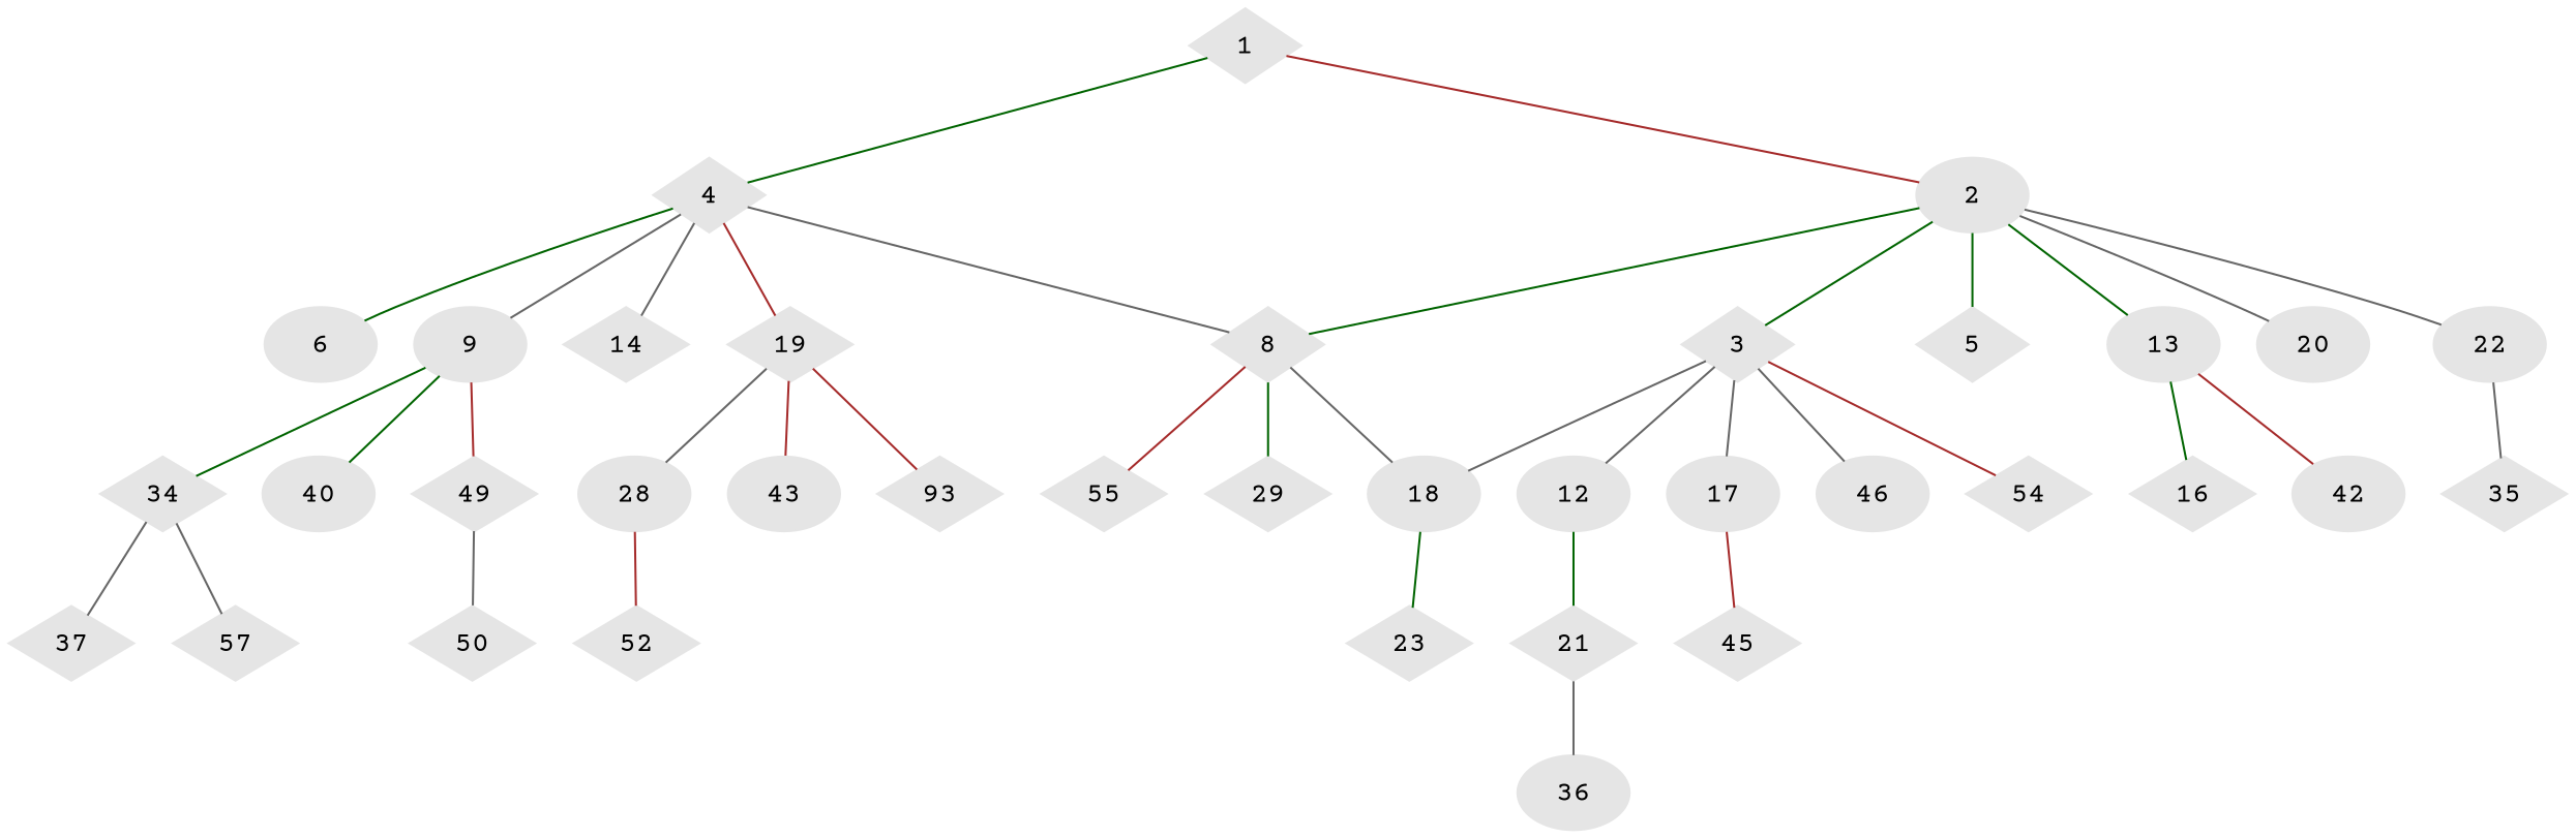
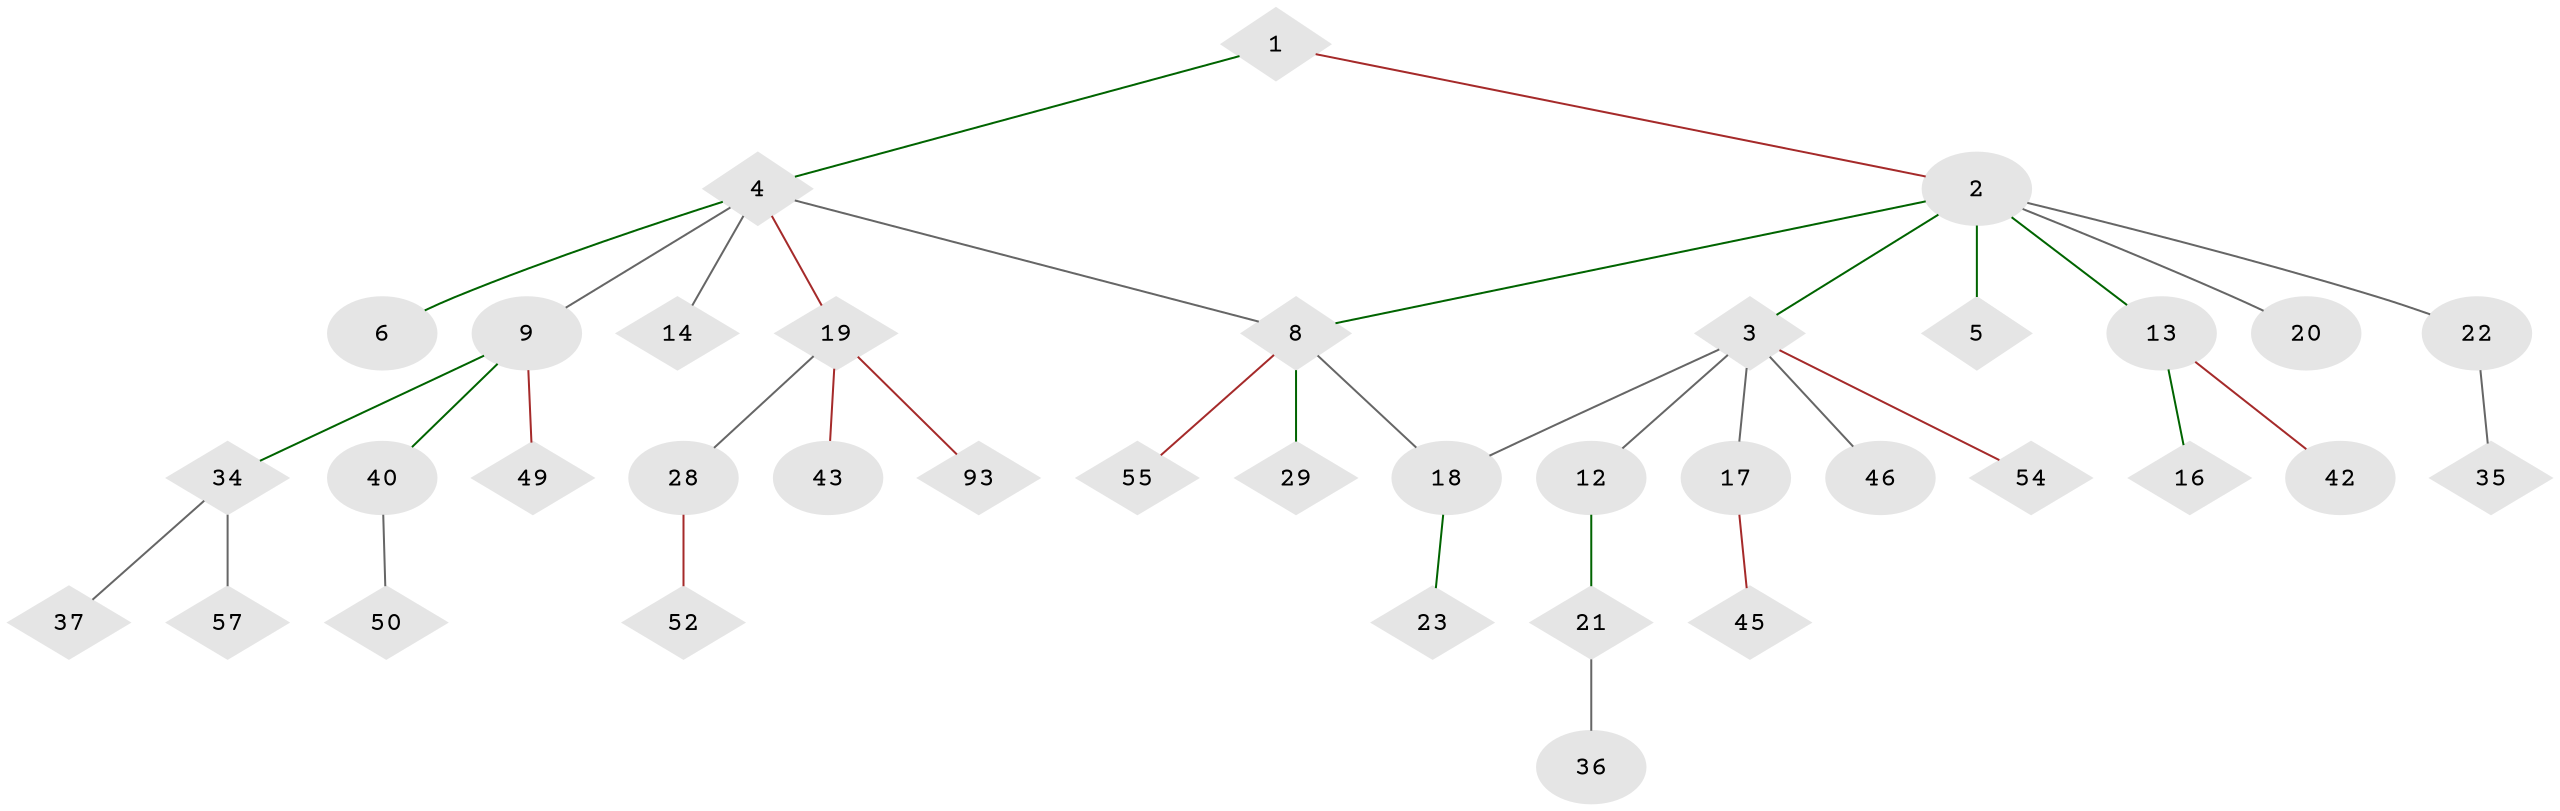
  graph {
    fontname="Courier Prime"
    node [color=gray90 fontname="Courier Prime" shape=diamond style=filled]
    edge [color=gray40 fontname="Courier Prime"]
    2 [shape=ellipse super="+10"]
    3 [super="+44"]
    5 [super="+39"]
    8 [super="+11"]
    13 [shape=ellipse super="+15"]
    20 [shape=ellipse]
    22 [shape=ellipse super="+51"]
    1
    4 [super="+7"]
    6 [shape=ellipse super="+26"]
    9 [shape=ellipse super="+32"]
    14 [super="+38"]
    19 [super="+31"]
    12 [shape=ellipse]
    17 [shape=ellipse super="+30"]
    18 [shape=ellipse super="+27"]
    46 [shape=ellipse super="+48"]
    54
    29 [super="+33"]
    55
    16 [super="+25"]
    42 [shape=ellipse super="+56"]
    35
    21 [super="+24"]
    45
    23
    34 [super="+41"]
    40 [shape=ellipse]
    49
    28 [shape=ellipse]
    43 [shape=ellipse]
    n32 [label=93]
    37
    57
    50
    36 [shape=ellipse super="+47"]
    52
    2 -- 3 [color=darkgreen]
    2 -- 5 [color=darkgreen]
    2 -- 8 [color=darkgreen]
    2 -- 13 [color=darkgreen]
    2 -- 20
    2 -- 22
    3 -- 12
    3 -- 17
    3 -- 18
    3 -- 46
    3 -- 54 [color=brown]
    8 -- 18
    8 -- 29 [color=darkgreen]
    8 -- 55 [color=brown]
    13 -- 16 [color=darkgreen]
    13 -- 42 [color=brown]
    22 -- 35
    1 -- 2 [color=brown]
    1 -- 4 [color=darkgreen]
    4 -- 8
    4 -- 6 [color=darkgreen]
    4 -- 9
    4 -- 14
    4 -- 19 [color=brown]
    9 -- 34 [color=darkgreen]
    9 -- 40 [color=darkgreen]
    9 -- 49 [color=brown]
    19 -- 28
    19 -- 43 [color=brown]
    19 -- n32 [color=brown]
    12 -- 21 [color=darkgreen]
    17 -- 45 [color=brown]
    18 -- 23 [color=darkgreen]
    21 -- 36
    34 -- 37
    34 -- 57
-   49 -- 50
+   40 -- 50
    28 -- 52 [color=brown]
  }
